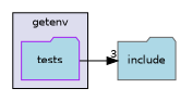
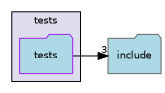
  digraph {
    compound=true
    rankdir=LR
    node [fillcolor=lightblue fontname=Helvetica fontsize=10 shape=folder style=filled]
    n1 [label=tests pencolor=black color=purple]
    n2 [label=include color=gray40]
    subgraph cluster_1 {
      bgcolor="#ddddee"
      fontname=Helvetica
      fontsize=10
-     label=getenv
+     label=tests
      pencolor=black
      n1
    }
    n1 -> n2 [headlabel=3 labeldistance=1.5 labelfontname=Helvetica labelfontsize=10]
  }
